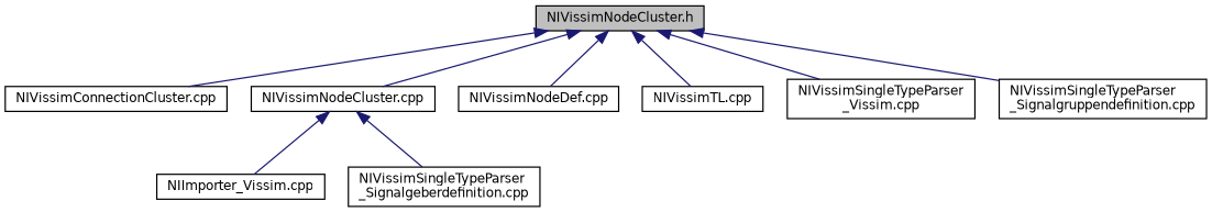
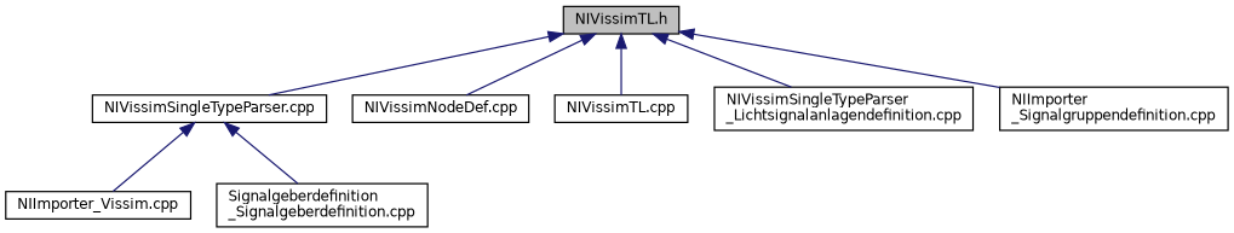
  digraph {
    node [color=black fillcolor=white fontname=Helvetica fontsize=10 shape=record style=filled]
    edge [color=midnightblue dir=back fontname=Helvetica fontsize=10 labelfontname=Helvetica labelfontsize=10 style=solid]
-   n1 [fillcolor=grey75 fontcolor=black height=0.2 label="NIVissimNodeCluster.h" width=0.4]
-   n2 [height=0.2 label="NIVissimConnectionCluster.cpp" width=0.4]
-   n3 [height=0.2 label="NIVissimNodeCluster.cpp" width=0.4]
+   n1 [fillcolor=grey75 fontcolor=black height=0.2 label="NIVissimTL.h" width=0.4]
+   n3 [height=0.2 label="NIVissimSingleTypeParser.cpp" width=0.4]
    n4 [height=0.2 label="NIVissimNodeDef.cpp" width=0.4]
    n5 [height=0.2 label="NIVissimTL.cpp" width=0.4]
-   n6 [height=0.2 label="NIVissimSingleTypeParser\l_Vissim.cpp" width=0.4]
-   n7 [height=0.2 label="NIVissimSingleTypeParser\l_Signalgruppendefinition.cpp" width=0.4]
+   n6 [height=0.2 label="NIVissimSingleTypeParser\l_Lichtsignalanlagendefinition.cpp" width=0.4]
+   n7 [height=0.2 label="NIImporter\l_Signalgruppendefinition.cpp" width=0.4]
    n8 [height=0.2 label="NIImporter_Vissim.cpp" width=0.4]
-   n9 [height=0.2 label="NIVissimSingleTypeParser\l_Signalgeberdefinition.cpp" width=0.4]
-   n1 -> n2
+   n9 [height=0.2 label="Signalgeberdefinition\l_Signalgeberdefinition.cpp" width=0.4]
    n1 -> n3
    n1 -> n4
    n1 -> n5
    n1 -> n6
    n1 -> n7
    n3 -> n8
    n3 -> n9
  }
